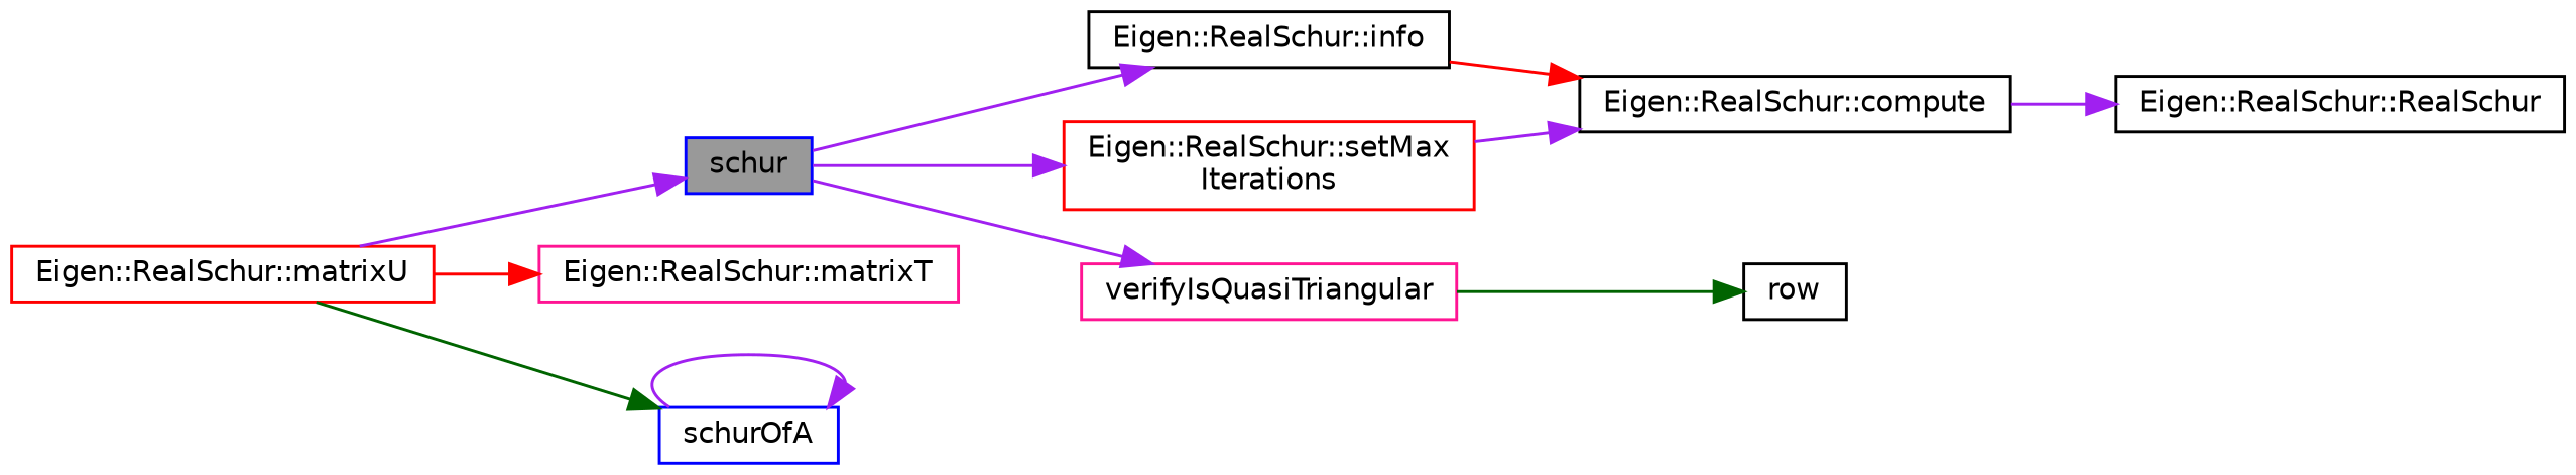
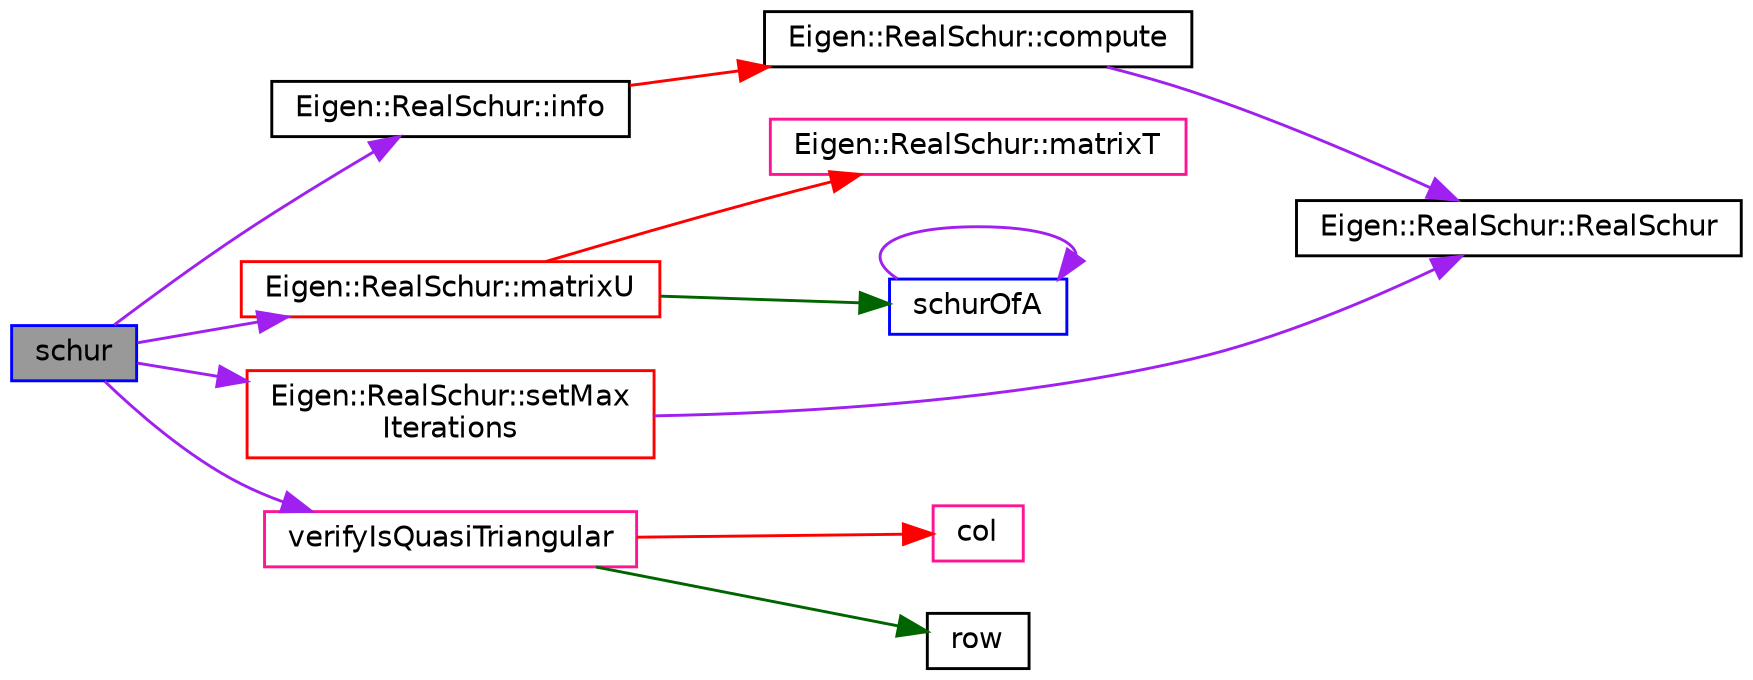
  digraph {
    rankdir=LR
    node [color=black fillcolor=white fontname=Helvetica fontsize=10 shape=box style=filled]
    edge [color=purple fontname=Helvetica fontsize=10 labelfontname=Helvetica labelfontsize=10 style=solid]
    n1 [color=blue fillcolor=grey60 fontcolor=black height=0.2 label=schur width=0.4]
    n2 [height=0.2 label="Eigen::RealSchur::info" width=0.4]
    n3 [color=red height=0.2 label="Eigen::RealSchur::matrixU" width=0.4]
    n4 [color=red height=0.2 label="Eigen::RealSchur::setMax\lIterations" width=0.4]
    n5 [color=deeppink height=0.2 label=verifyIsQuasiTriangular width=0.4]
    n6 [height=0.2 label="Eigen::RealSchur::compute" width=0.4]
    n7 [height=0.2 label="Eigen::RealSchur::RealSchur" width=0.4]
    n8 [color=deeppink height=0.2 label="Eigen::RealSchur::matrixT" width=0.4]
    n9 [color=blue height=0.2 label=schurOfA width=0.4]
+   n10 [color=deeppink height=0.2 label=col width=0.4]
    n11 [height=0.2 label=row width=0.4]
    n1 -> n2
-   n3 -> n1
+   n1 -> n3
    n1 -> n4
    n1 -> n5
    n2 -> n6 [color=red]
    n3 -> n8 [color=red]
    n3 -> n9 [color=darkgreen]
-   n4 -> n6
+   n4 -> n7
+   n5 -> n10 [color=red]
    n5 -> n11 [color=darkgreen]
    n6 -> n7
    n9 -> n9
  }
